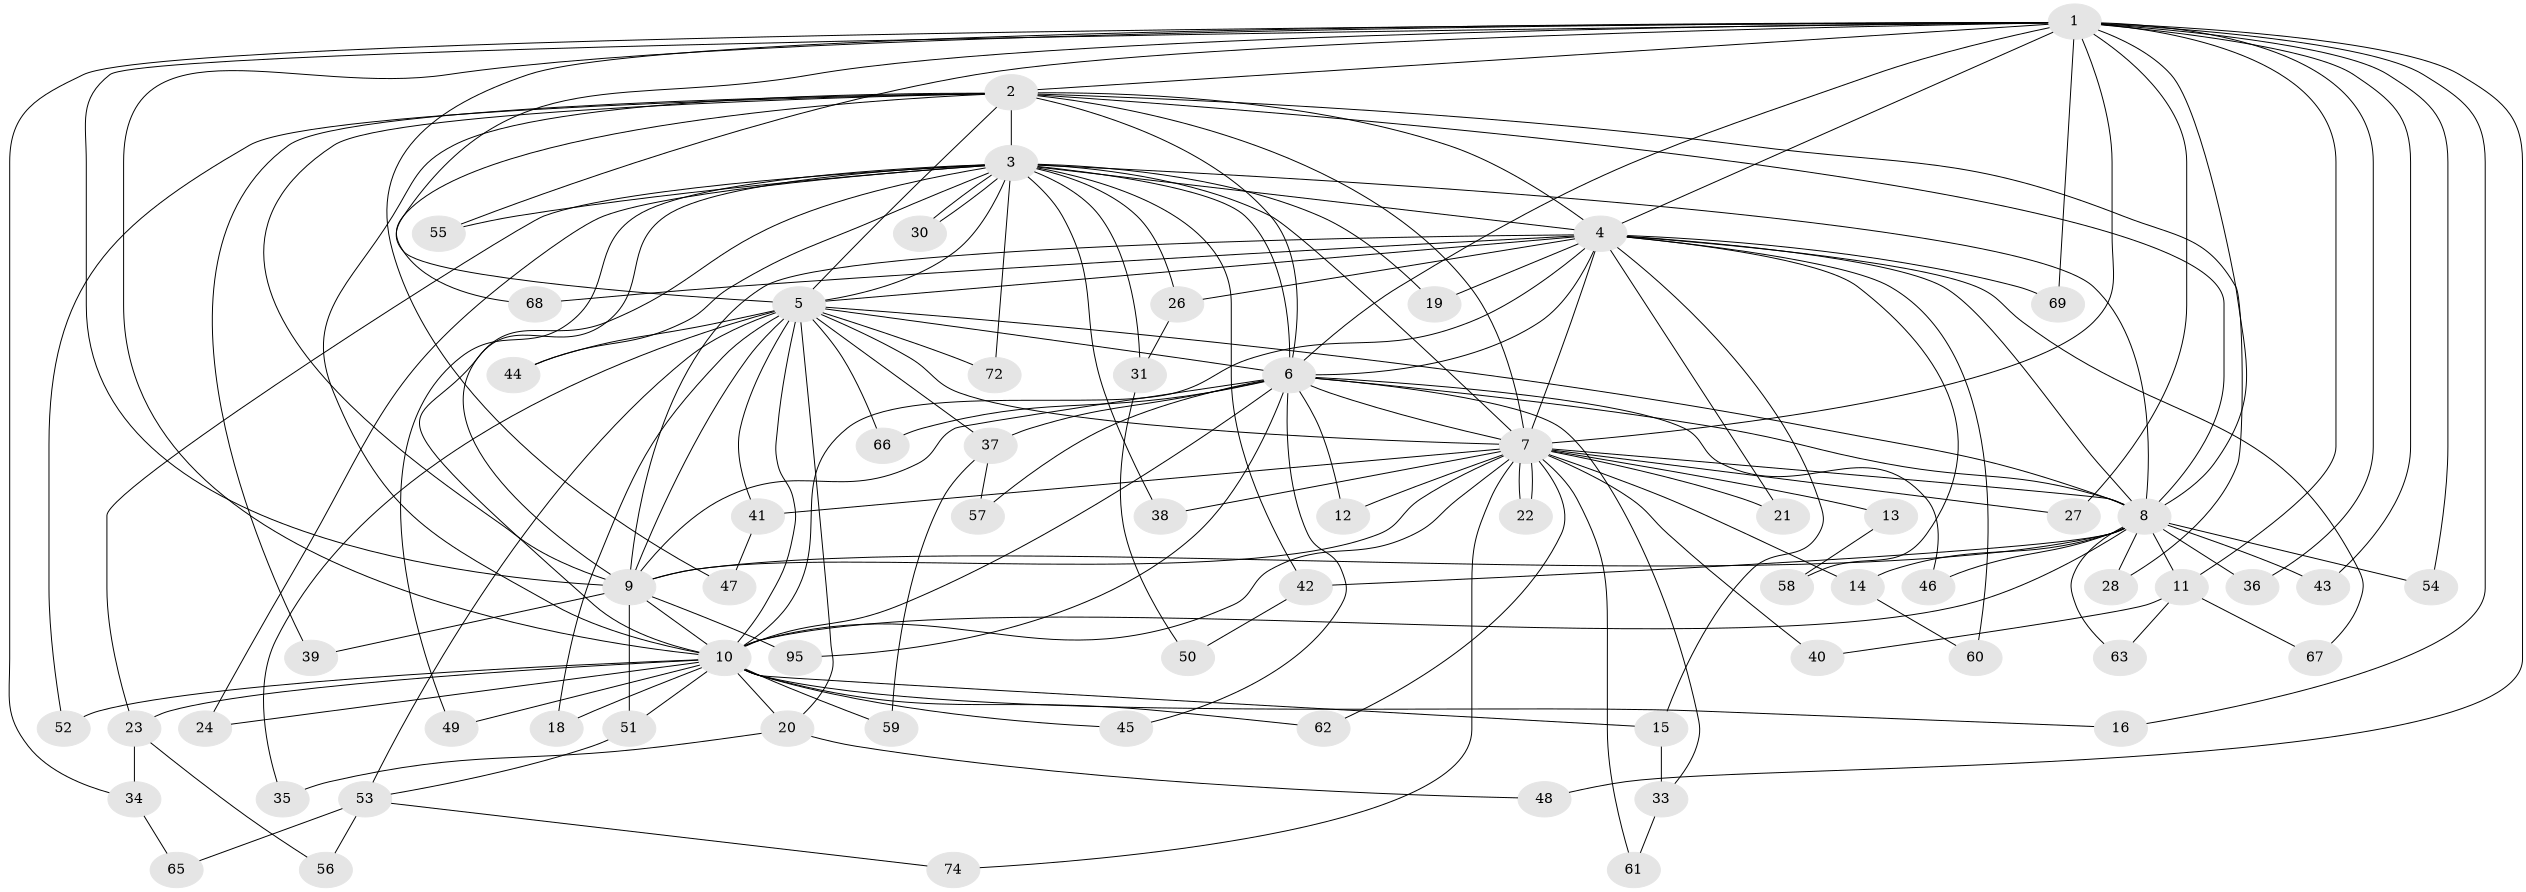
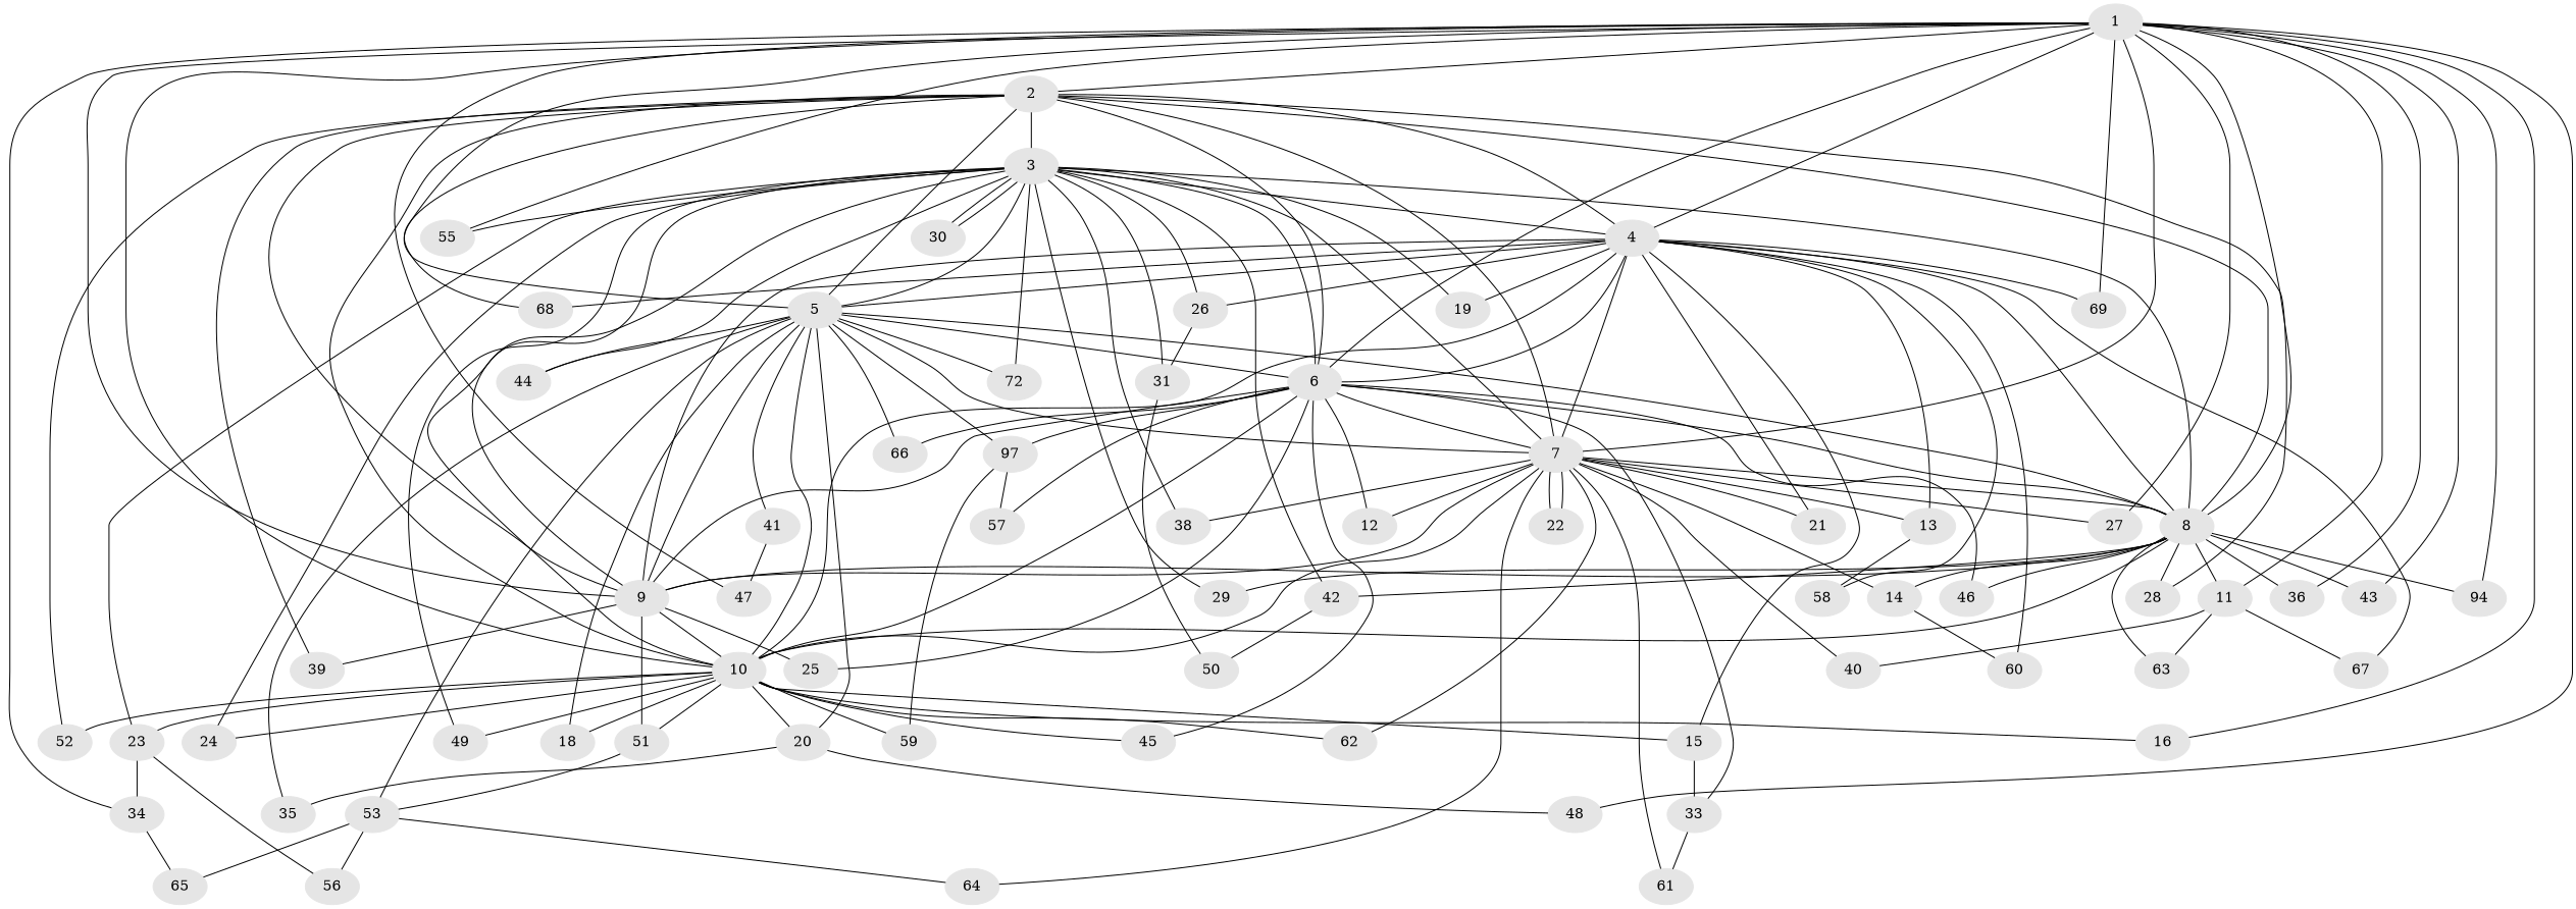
  graph {
    node [color=gray90 style=filled]
    1
    2
    4
    5
    6
    7
    8
    9
    10
    11
    16
    27
    34
    36
    43
    47
    48
-   54
+   54 [label=94]
    55
    69
    3
    28
    39
    52
    68
    19
    23
    24
    26
+   29
    30
    31
    n33 [label=72]
    38
    42
    44
    49
    13
    15
    21
    58
    60
    67
    18
    20
    35
-   37
+   37 [label=97]
    41
    53
    66
    12
-   25 [label=95]
+   25
    33
    45
    46
    57
    14
    22
    40
    61
    62
-   64 [label=74]
+   64
    63
    51
    59
    65
    56
    50
    1 -- 2
    1 -- 4
    1 -- 5
    1 -- 6
    1 -- 7
    1 -- 8
    1 -- 9
    1 -- 10
    1 -- 11
    1 -- 16
    1 -- 27
    1 -- 34
    1 -- 36
    1 -- 43
    1 -- 47
    1 -- 48
    1 -- 54
    1 -- 55
    1 -- 69
    2 -- 4
    2 -- 5
    2 -- 6
    2 -- 7
    2 -- 8
    2 -- 9
    2 -- 10
    2 -- 3
    2 -- 28
    2 -- 39
    2 -- 52
    2 -- 68
    4 -- 5
    4 -- 6
    4 -- 7
    4 -- 8
    4 -- 9
    4 -- 10
    4 -- 69
    4 -- 68
    4 -- 19
    4 -- 26
+   4 -- 13
    4 -- 15
    4 -- 21
    4 -- 58
    4 -- 60
    4 -- 67
    5 -- 6
    5 -- 7
    5 -- 8
    5 -- 9
    5 -- 10
    5 -- n33
    5 -- 44
    5 -- 18
    5 -- 20
    5 -- 35
    5 -- 37
    5 -- 41
    5 -- 53
    5 -- 66
    6 -- 7
    6 -- 8
    6 -- 9
    6 -- 10
    6 -- 37
    6 -- 66
    6 -- 12
    6 -- 25
    6 -- 33
    6 -- 45
    6 -- 46
    6 -- 57
    7 -- 8
    7 -- 9
    7 -- 10
    7 -- 27
    7 -- 38
    7 -- 13
    7 -- 21
-   7 -- 41
    7 -- 12
    7 -- 14
    7 -- 22
    7 -- 22
    7 -- 40
    7 -- 61
    7 -- 62
    7 -- 64
    8 -- 9
    8 -- 10
    8 -- 11
    8 -- 36
    8 -- 43
    8 -- 54
    8 -- 28
+   8 -- 29
    8 -- 42
    8 -- 46
    8 -- 14
    8 -- 63
    9 -- 10
    9 -- 39
    9 -- 25
    9 -- 51
    10 -- 16
    10 -- 52
    10 -- 23
    10 -- 24
    10 -- 49
    10 -- 15
    10 -- 18
    10 -- 20
    10 -- 45
    10 -- 62
    10 -- 51
    10 -- 59
    11 -- 67
    11 -- 40
    11 -- 63
    34 -- 65
    3 -- 4
    3 -- 5
    3 -- 6
    3 -- 7
    3 -- 8
    3 -- 9
    3 -- 10
    3 -- 55
    3 -- 19
    3 -- 23
    3 -- 24
    3 -- 26
+   3 -- 29
    3 -- 30
    3 -- 30
    3 -- 31
    3 -- n33
    3 -- 38
    3 -- 42
    3 -- 44
    3 -- 49
    23 -- 34
    23 -- 56
    26 -- 31
    31 -- 50
    42 -- 50
    13 -- 58
    15 -- 33
    20 -- 48
    20 -- 35
    37 -- 57
    37 -- 59
    41 -- 47
    53 -- 64
    53 -- 65
    53 -- 56
    33 -- 61
    14 -- 60
    51 -- 53
  }
